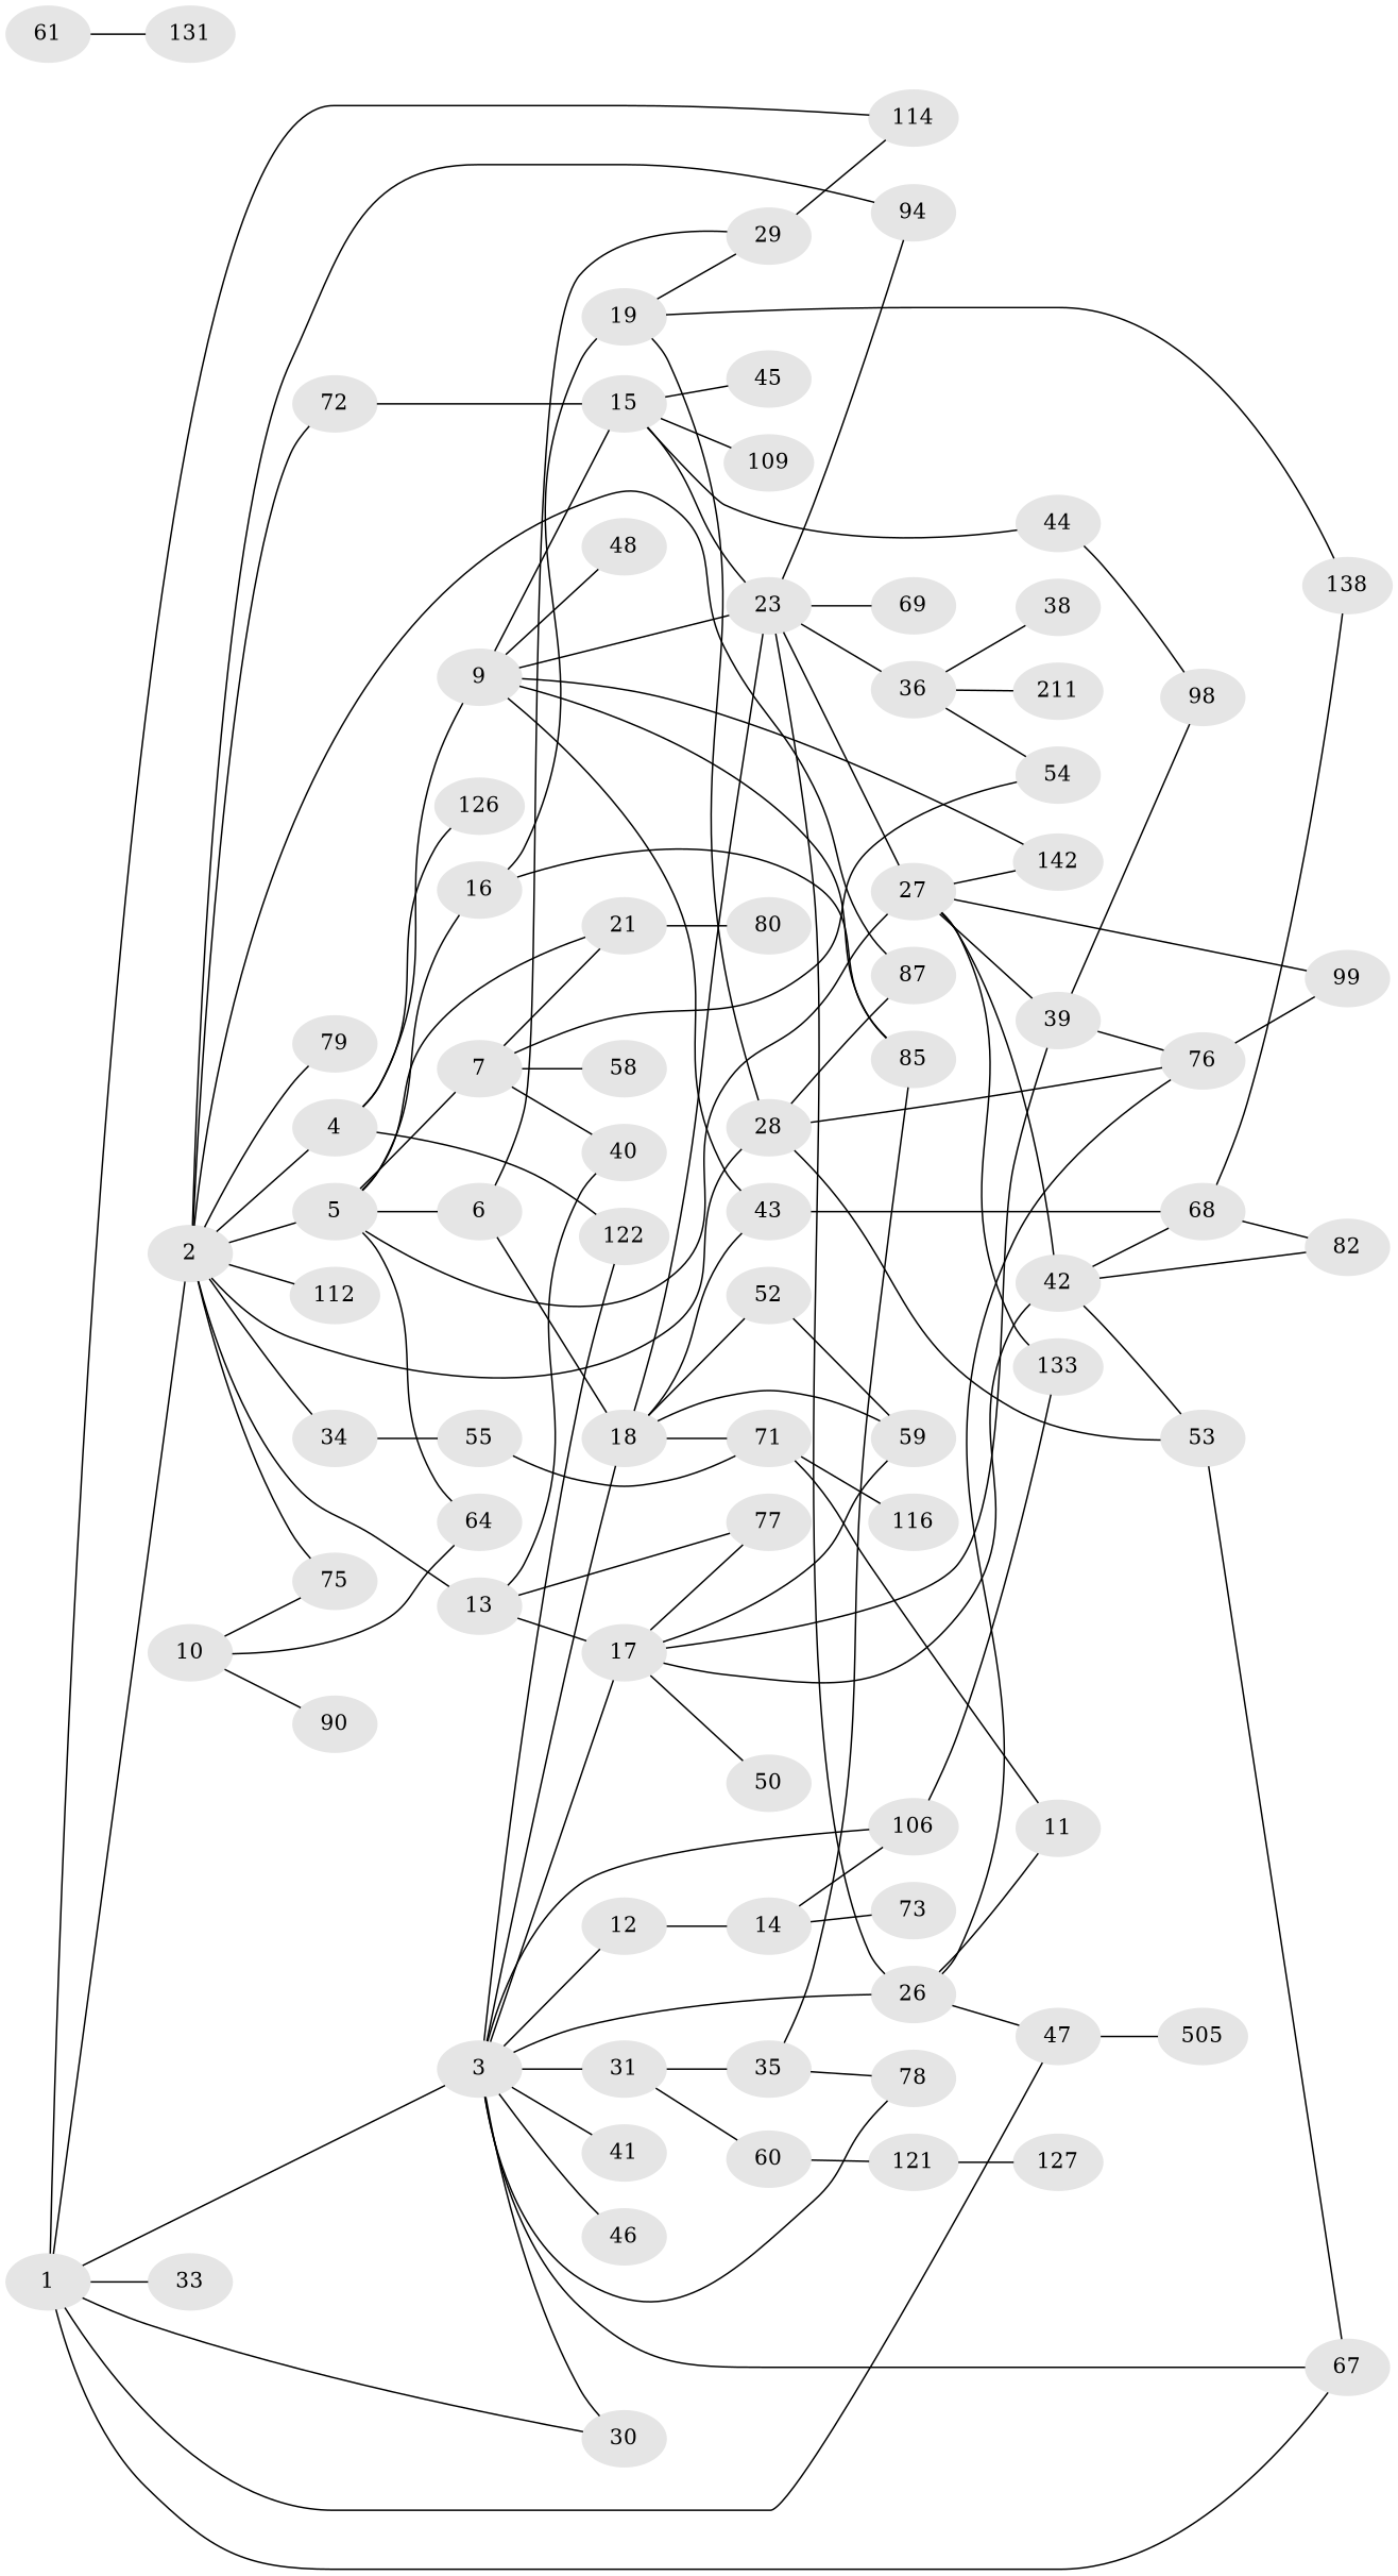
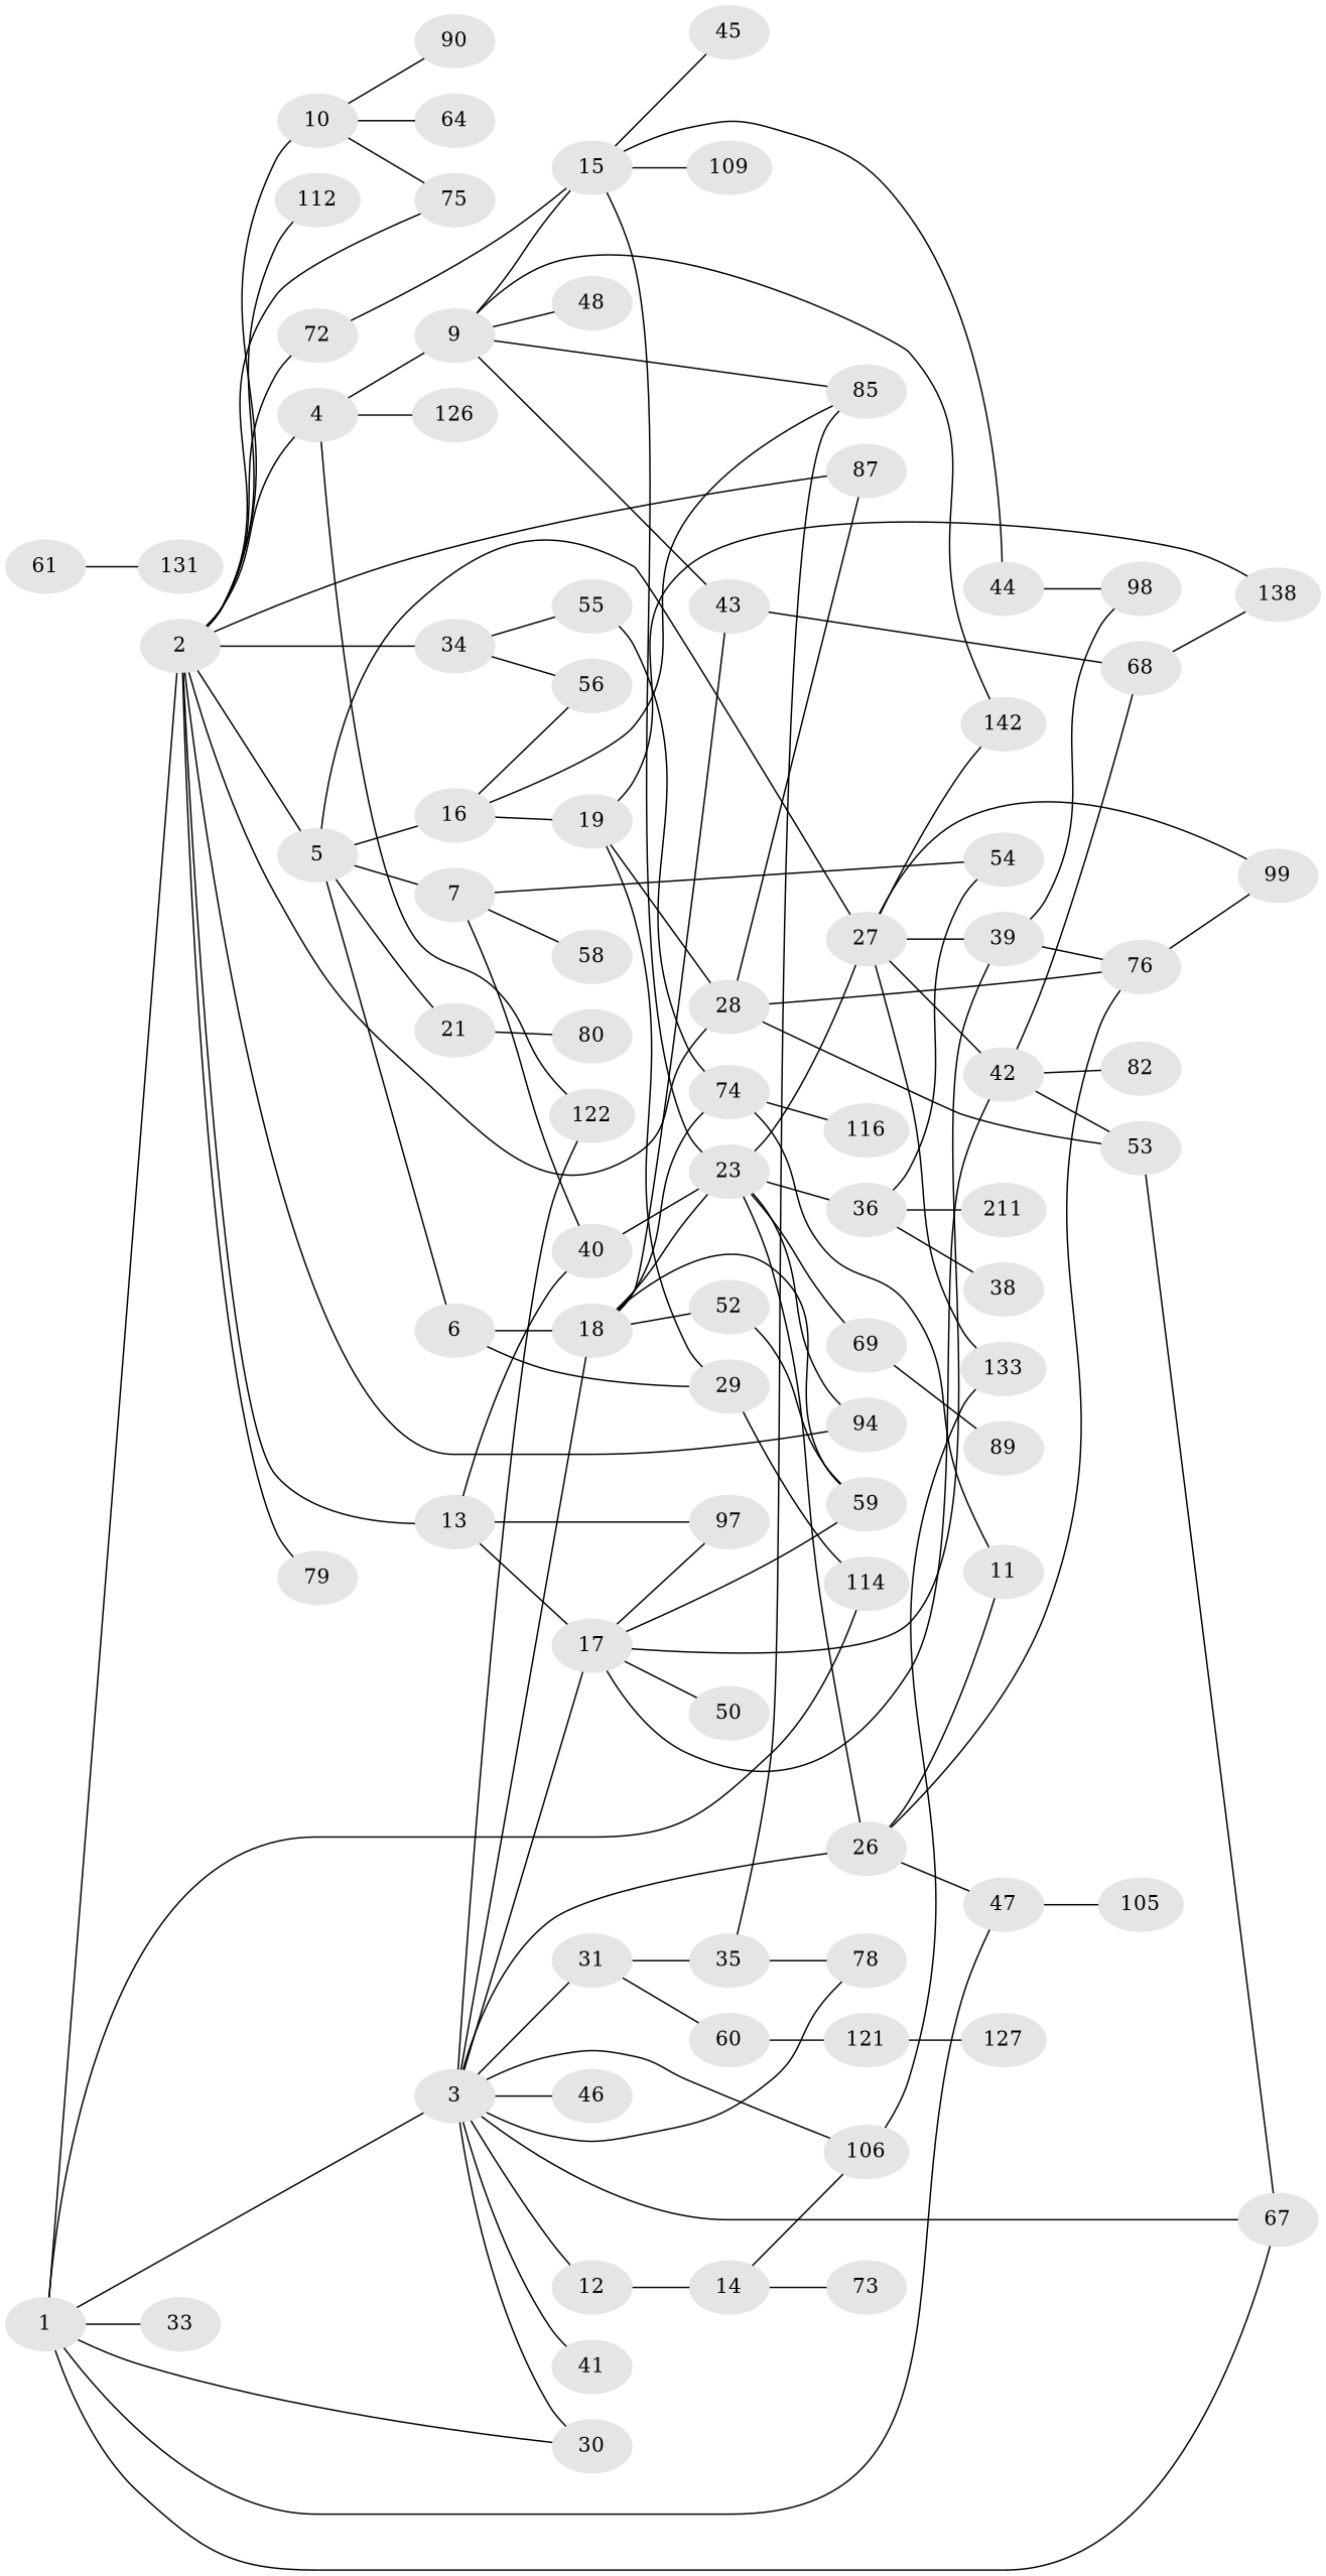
  graph {
    rankdir=LR
    node [color=gray90 style=filled]
    1 [super="+141"]
    2 [super="+8"]
    3 [super="+11"]
    30 [super="+118"]
    33
    47 [super="+73"]
    n7 [label=67]
    114 [super="+129"]
    4 [super="+96"]
    5 [super="+77"]
    10 [super="+32"]
    13 [super="+38"]
    28 [super="+127"]
    34 [super="+37"]
    72
    75
    79
    87 [super="+100"]
    94
    112
    12
    17 [super="+20"]
    18 [super="+104"]
    26 [super="+67"]
    31 [super="+51"]
    41
    46
    78
    122
    106 [super="+135"]
-   105 [label=505]
+   105
    9 [super="+49"]
    126
    6 [super="+24"]
    7
    16 [super="+22"]
    21 [super="+95"]
    27 [super="+84"]
    64 [super="+66"]
    90 [super="+117"]
    40 [super="+139"]
-   97 [super="+108" label=77]
+   97 [super="+108"]
    76 [super="+113"]
    53 [super="+119"]
+   56 [super="+70"]
    55 [super="+132"]
    15 [super="+103"]
    14 [super="+57"]
    n49 [label=73 super="+92"]
    39
    42
    50 [super="+115"]
    59 [super="+91"]
    23 [super="+25"]
    43
    52
-   71 [super="+107"]
+   71 [super="+107" label=74]
    n58 [label=11]
    60 [super="+102"]
    35
    48
    85
    142
    29
    54 [super="+134"]
    58
    44
    45
    109
    19 [super="+123"]
    80
    99 [super="+110"]
    133
    36 [super="+63"]
    69
    68 [super="+124"]
    98 [super="+101"]
    138
    82
    116
    n81 [label=38]
    n82 [label=211]
+   89 [super="+140"]
    121 [super="+136"]
    61 [super="+137"]
    131
    n87 [label=127]
    1 -- 2
    1 -- 3
    1 -- 30
    1 -- 33
    1 -- 47
    1 -- n7
    1 -- 114
    2 -- 4
    2 -- 5
+   2 -- 10
    2 -- 13
    2 -- 28
    2 -- 34
    2 -- 72
    2 -- 75
    2 -- 79
    2 -- 87
    2 -- 94
    2 -- 112
    3 -- 30
    3 -- n7
    3 -- 12
    3 -- 17
    3 -- 18
    3 -- 26
    3 -- 31
    3 -- 41
    3 -- 46
    3 -- 78
    3 -- 122
    3 -- 106
    47 -- 105
    4 -- 122
    4 -- 9
    4 -- 126
    5 -- 6
    5 -- 7
    5 -- 16
    5 -- 21
    5 -- 27
-   5 -- 64
    10 -- 75
    10 -- 64
    10 -- 90
    13 -- 17
    13 -- 40
    13 -- 97
    28 -- 87
    28 -- 76
    28 -- 53
+   34 -- 56
    34 -- 55
    72 -- 15
    12 -- 14
    17 -- 97
    17 -- 39
    17 -- 42
    17 -- 50
    17 -- 59
    18 -- 59
    18 -- 23
    18 -- 43
    18 -- 52
    18 -- 71
    26 -- 47
    26 -- 76
    26 -- n58
    31 -- 60
    31 -- 35
    106 -- 133
    9 -- 15
-   9 -- 23
+   40 -- 23
    9 -- 43
    9 -- 48
    9 -- 85
    9 -- 142
    6 -- 18
    6 -- 29
-   7 -- 21
    7 -- 40
    7 -- 54
    7 -- 58
+   16 -- 56
    16 -- 85
    16 -- 19
    21 -- 80
    27 -- 39
    27 -- 42
    27 -- 142
    27 -- 99
    27 -- 133
    76 -- 99
    53 -- n7
    55 -- 71
    15 -- 23
    15 -- 44
    15 -- 45
    15 -- 109
    14 -- 106
    14 -- n49
    39 -- 76
    39 -- 98
    42 -- 53
    42 -- 68
    42 -- 82
    23 -- 94
    23 -- 26
    23 -- 27
    23 -- 36
    23 -- 69
    43 -- 68
    52 -- 59
    71 -- n58
    71 -- 116
    60 -- 121
    35 -- 78
    35 -- 85
    29 -- 114
    44 -- 98
    19 -- 28
    19 -- 29
    19 -- 138
    36 -- 54
    36 -- n81
    36 -- n82
+   69 -- 89
    68 -- 138
-   68 -- 82
    121 -- n87
    61 -- 131
  }
